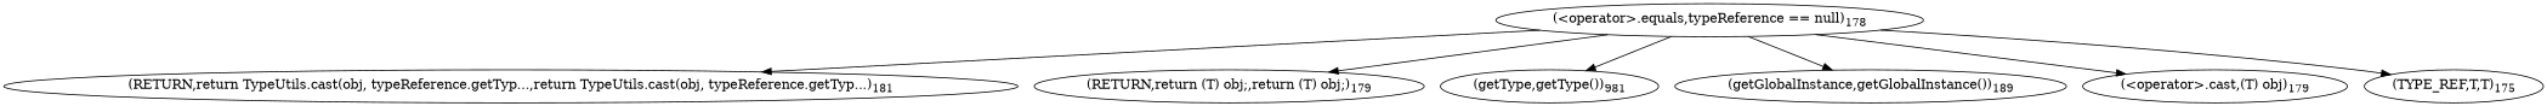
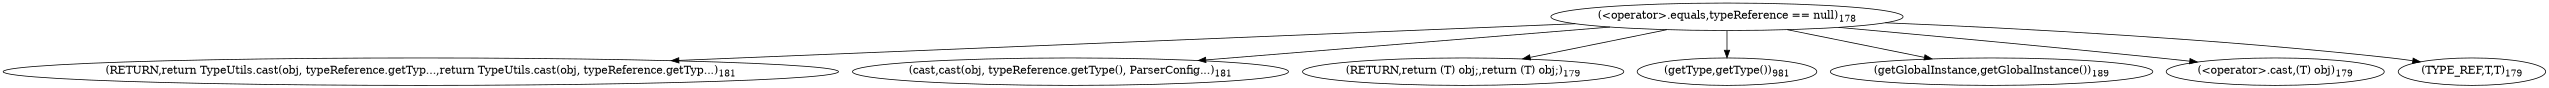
  digraph {
    n1 [label=<(RETURN,return TypeUtils.cast(obj, typeReference.getTyp...,return TypeUtils.cast(obj, typeReference.getTyp...)<SUB>181</SUB>>]
    n2 [label=<(&lt;operator&gt;.equals,typeReference == null)<SUB>178</SUB>>]
+   n3 [label=<(cast,cast(obj, typeReference.getType(), ParserConfig...)<SUB>181</SUB>>]
    n4 [label=<(RETURN,return (T) obj;,return (T) obj;)<SUB>179</SUB>>]
    n5 [label=<(getType,getType())<SUB>981</SUB>>]
    n6 [label=<(getGlobalInstance,getGlobalInstance())<SUB>189</SUB>>]
    n7 [label=<(&lt;operator&gt;.cast,(T) obj)<SUB>179</SUB>>]
-   n8 [label=<(TYPE_REF,T,T)<SUB>175</SUB>>]
+   n8 [label=<(TYPE_REF,T,T)<SUB>179</SUB>>]
    n2 -> n1
+   n2 -> n3
    n2 -> n4
    n2 -> n5
    n2 -> n6
    n2 -> n7
    n2 -> n8
  }
